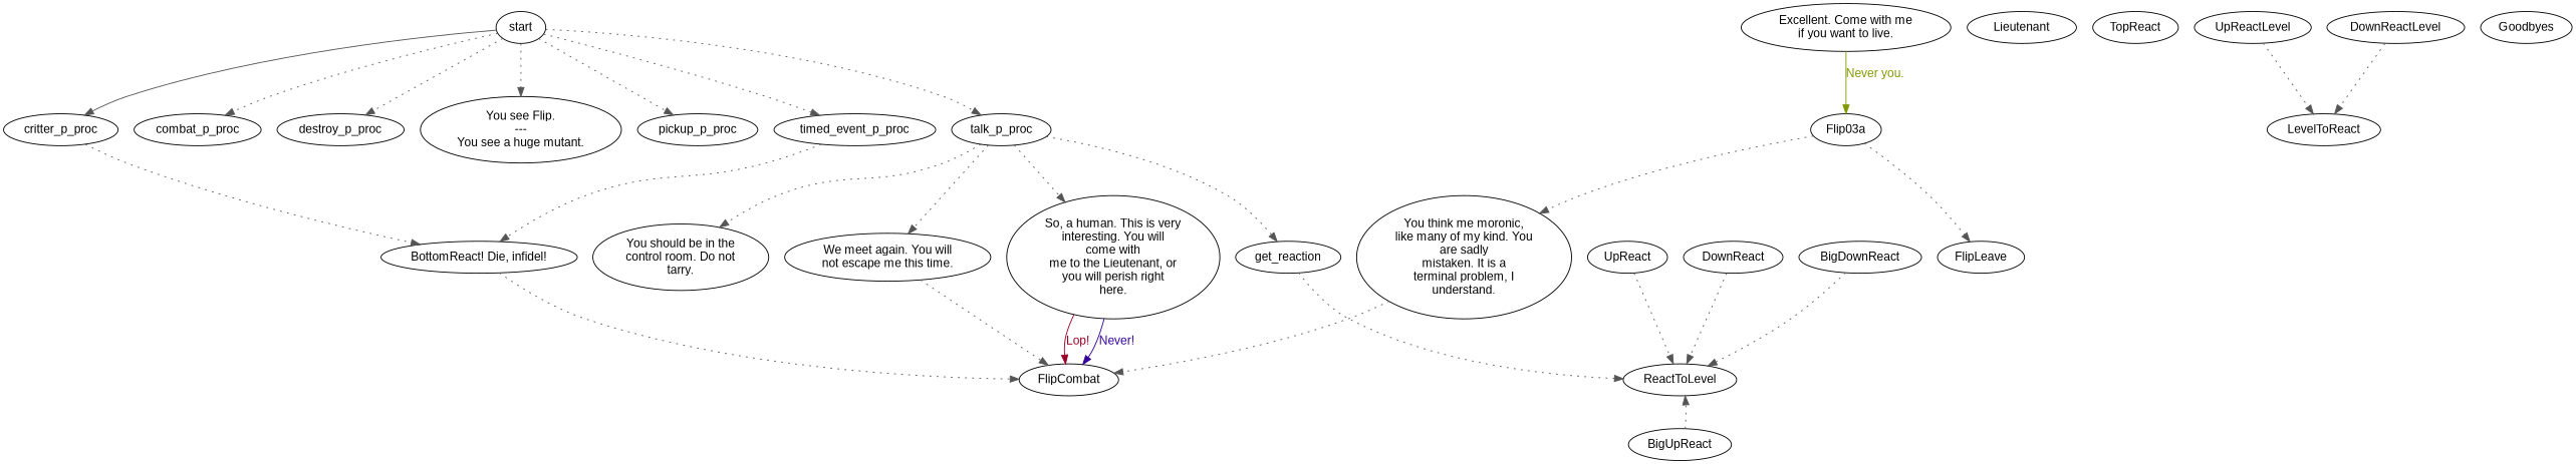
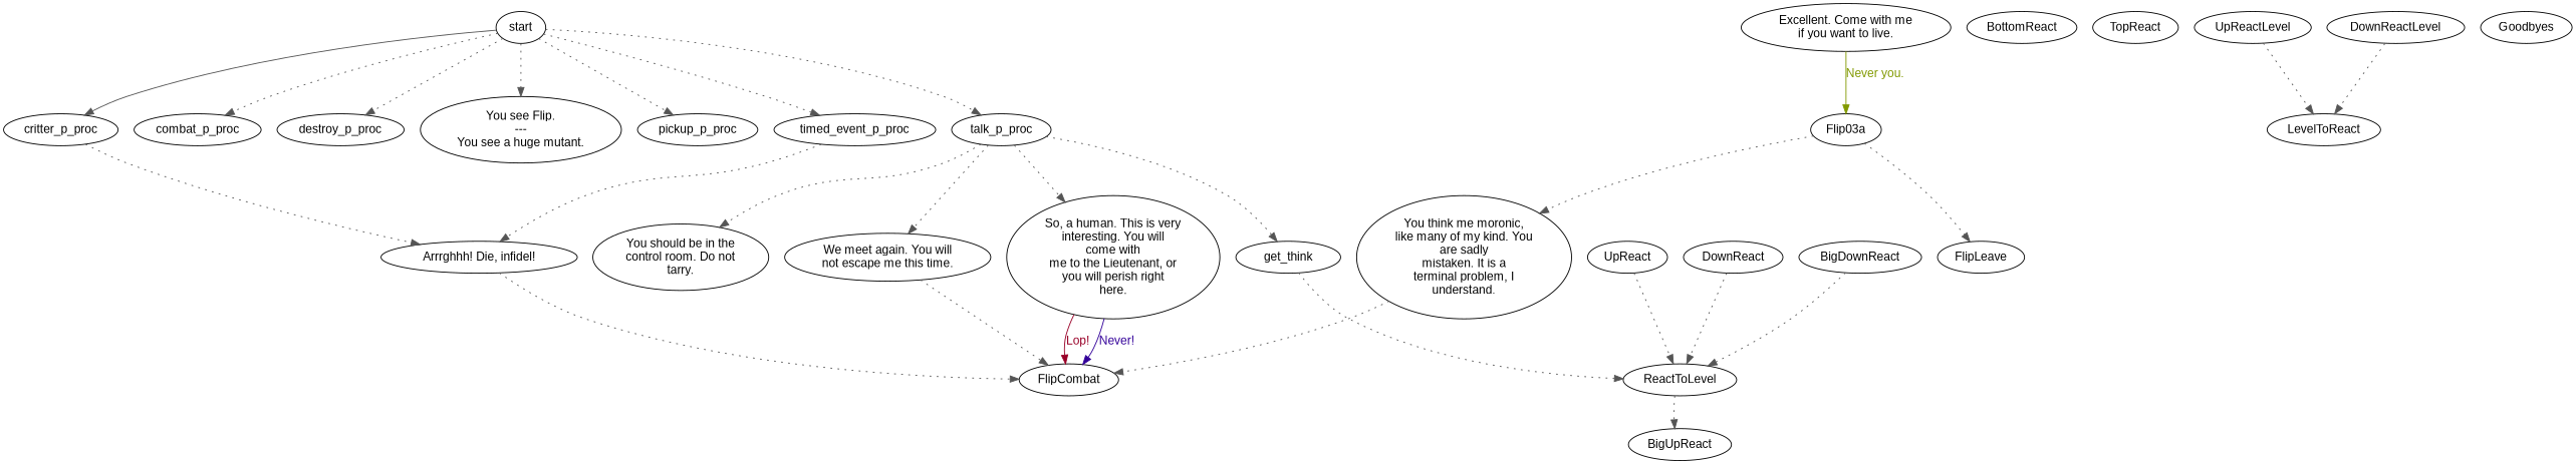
  digraph {
    fontname="Liberation Sans"
    node [color="#000000" fillcolor="#FFFFFF" fontname="Liberation Sans" style=filled]
    edge [color="#555555" fontname="Liberation Sans" style=dotted]
    start
    combat_p_proc
    critter_p_proc
    destroy_p_proc
    n5 [label="You see Flip.\n---\nYou see a huge mutant."]
    pickup_p_proc
    talk_p_proc
    timed_event_p_proc
-   n9 [label="BottomReact! Die, infidel!"]
-   get_reaction
+   n9 [label="Arrrghhh! Die, infidel!"]
+   get_reaction [label=get_think]
    n11 [label="You should be in the\ncontrol room. Do not\ntarry."]
    n12 [label="We meet again. You will\nnot escape me this time."]
    n13 [label="So, a human. This is very\ninteresting. You will\ncome with\nme to the Lieutenant, or\nyou will perish right\nhere."]
    FlipCombat
    ReactToLevel
    n16 [label="Excellent. Come with me\nif you want to live."]
    Flip03a
    FlipLeave
    n19 [label="You think me moronic,\nlike many of my kind. You\nare sadly\nmistaken. It is a\nterminal problem, I\nunderstand."]
    UpReact
    DownReact
-   BottomReact [label=Lieutenant]
+   BottomReact
    TopReact
    BigUpReact
    BigDownReact
    UpReactLevel
    LevelToReact
    DownReactLevel
    Goodbyes
    start -> combat_p_proc
    start -> critter_p_proc [style=solid]
    start -> destroy_p_proc
    start -> n5
    start -> pickup_p_proc
    start -> talk_p_proc
    start -> timed_event_p_proc
    critter_p_proc -> n9
    talk_p_proc -> get_reaction
    talk_p_proc -> n11
    talk_p_proc -> n12
    talk_p_proc -> n13
    timed_event_p_proc -> n9
    n9 -> FlipCombat
    get_reaction -> ReactToLevel
    n12 -> FlipCombat
    n13 -> FlipCombat [color="#320099" fontcolor="#320099" label="Never!" style=""]
    n13 -> FlipCombat [color="#990027" fontcolor="#990027" label="Lop!" style=""]
    n16 -> Flip03a [color="#819900" fontcolor="#819900" label="Never you." style=""]
    Flip03a -> FlipLeave
    Flip03a -> n19
    n19 -> FlipCombat
    UpReact -> ReactToLevel
    DownReact -> ReactToLevel
-   BigUpReact -> ReactToLevel
+   ReactToLevel -> BigUpReact
    BigDownReact -> ReactToLevel
    UpReactLevel -> LevelToReact
    DownReactLevel -> LevelToReact
  }
